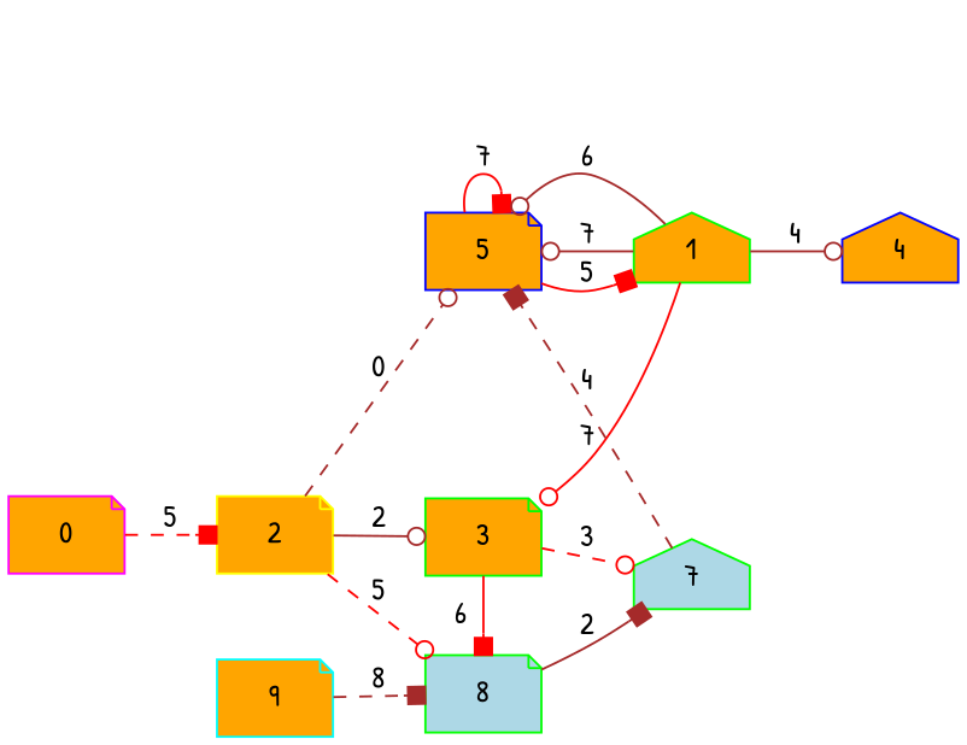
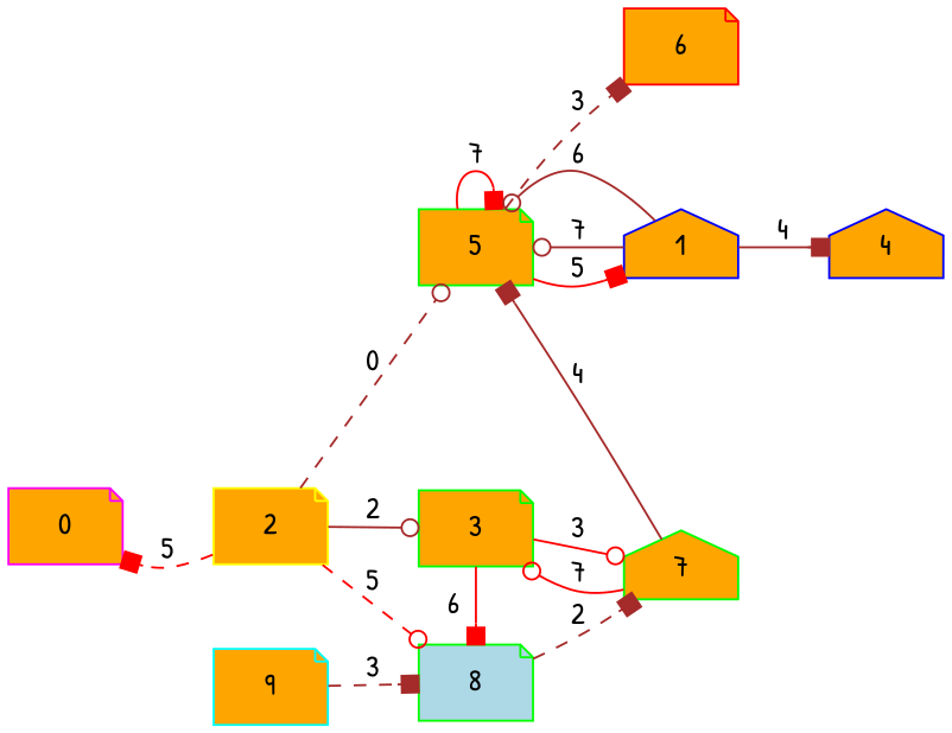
  digraph {
    fontname="Patrick Hand"
    rankdir=LR
    ranksep=equally
    node [color=blue fillcolor=orange fontname="Patrick Hand" shape=note style=filled]
    edge [arrowhead=box color=brown fontname="Patrick Hand"]
    0 [color=magenta]
    2 [color=yellow]
-   5
+   5 [color=green]
    3 [color=green]
    8 [color=green fillcolor=lightblue]
-   1 [color=green shape=house]
-   7 [color=green fillcolor=lightblue shape=house]
+   1 [shape=house]
+   6 [color=red]
+   7 [color=green shape=house]
    4 [shape=house]
    9 [color=aqua]
    subgraph sub_1 {
      rank=same
      0
    }
    subgraph sub_2 {
      rank=same
      2
    }
    subgraph sub_3 {
      rank=same
      5
      3
      8
    }
    subgraph sub_4 {
      rank=same
    }
    subgraph sub_5 {
      rank=same
      1
+     6
      7
    }
    subgraph sub_6 {
      rank=same
      4
    }
    subgraph sub_7 {
      rank=same
      9
    }
    subgraph sub_8 {
      rank=same
    }
-   0 -> 2 [color=red label=5 style=dashed]
+   2 -> 0 [color=red label=5 style=dashed]
    2 -> 5 [arrowhead=odot label=0 style=dashed]
    2 -> 3 [arrowhead=odot label=2 style=solid]
    2 -> 8 [arrowhead=odot color=red label=5 style=dashed]
    5 -> 5 [color=red label=7]
    5 -> 1 [color=red label=5]
+   5 -> 6 [label=3 style=dashed]
    3 -> 8 [color=red label=6]
-   3 -> 7 [arrowhead=odot color=red label=3 style=dashed]
-   8 -> 7 [label=2]
+   3 -> 7 [arrowhead=odot color=red label=3]
+   8 -> 7 [label=2 style=dashed]
    1 -> 5 [arrowhead=odot label=6]
    1 -> 5 [arrowhead=odot label=7]
-   1 -> 4 [arrowhead=odot label=4]
-   7 -> 5 [label=4 style=dashed]
-   1 -> 3 [arrowhead=odot color=red label=7]
-   9 -> 8 [label=8 style=dashed]
+   1 -> 4 [label=4]
+   7 -> 5 [label=4 style=solid]
+   7 -> 3 [arrowhead=odot color=red label=7]
+   9 -> 8 [label=3 style=dashed]
  }
